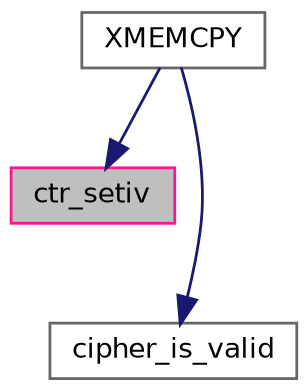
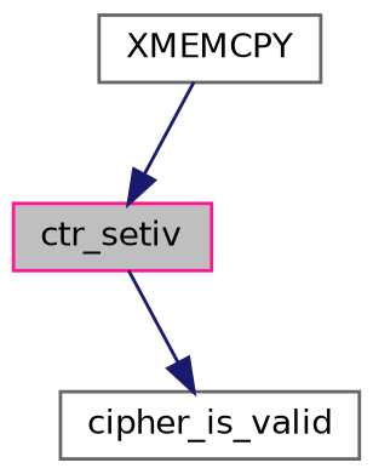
  digraph {
    rankdir=TB
    node [color=gray40 fillcolor=white fontname=Helvetica fontsize=10 shape=record style=filled]
    edge [color=midnightblue fontname=Helvetica fontsize=10 labelfontname=Helvetica labelfontsize=10 style=solid]
    n1 [color=deeppink fillcolor=grey75 fontcolor=black height=0.2 label=ctr_setiv width=0.4]
    n2 [height=0.2 label=cipher_is_valid width=0.4]
    n3 [height=0.2 label=XMEMCPY width=0.4]
-   n3 -> n2
+   n1 -> n2
    n3 -> n1
  }
